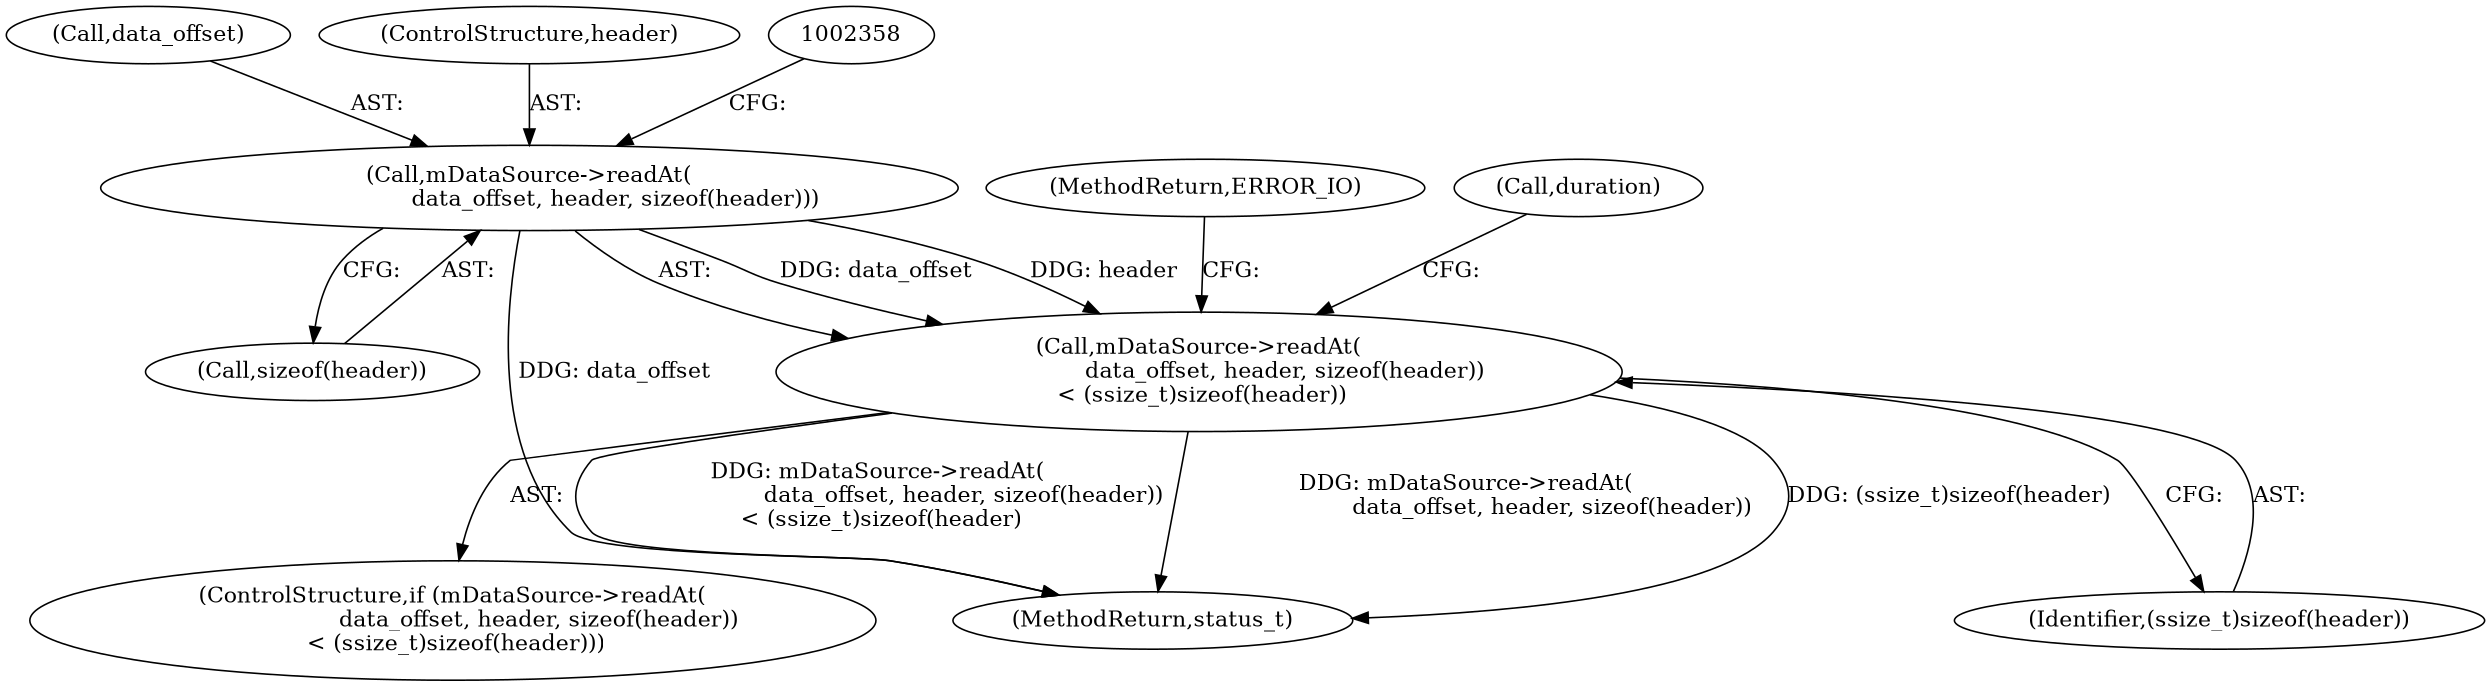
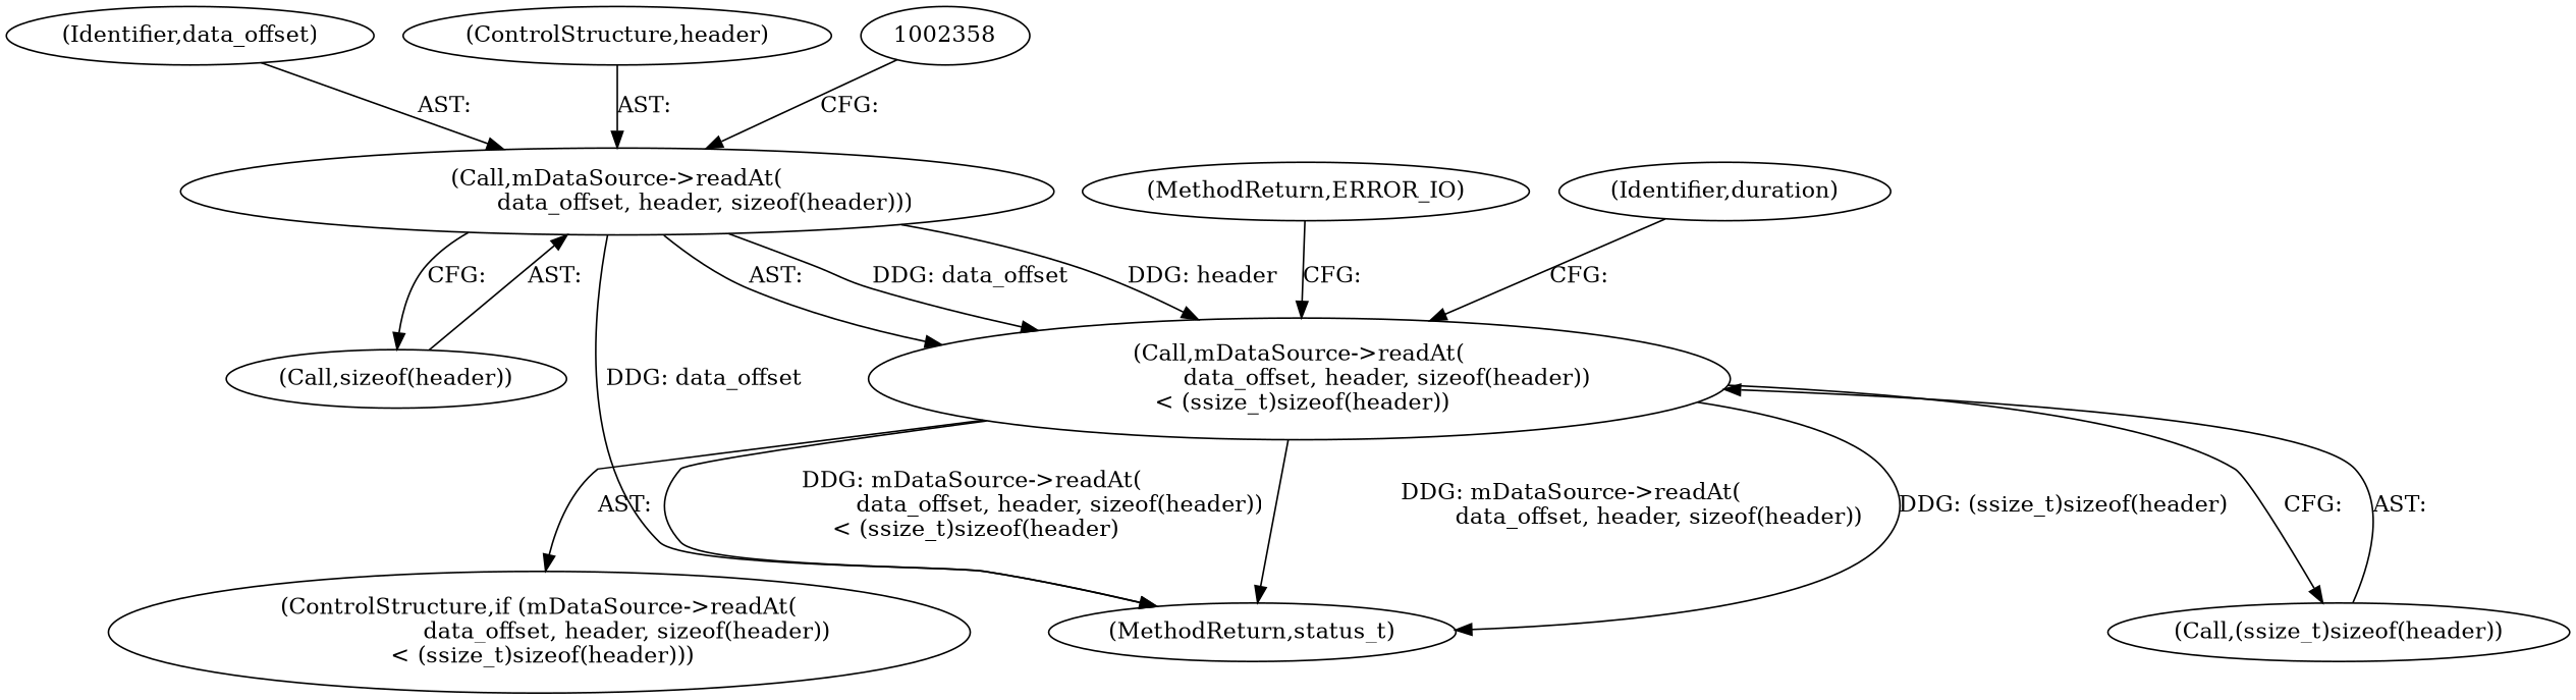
  digraph {
    n1 [label="(Call,mDataSource->readAt(\n                        data_offset, header, sizeof(header)))"]
    n2 [label="(Call,mDataSource->readAt(\n                        data_offset, header, sizeof(header))\n < (ssize_t)sizeof(header))"]
    n3 [label="(Call,sizeof(header))"]
    n4 [label="(MethodReturn,status_t)"]
    n5 [label="(ControlStructure,if (mDataSource->readAt(\n                        data_offset, header, sizeof(header))\n < (ssize_t)sizeof(header)))"]
-   n6 [label="(Identifier,(ssize_t)sizeof(header))"]
+   n6 [label="(Call,(ssize_t)sizeof(header))"]
    n7 [label="(MethodReturn,ERROR_IO)"]
-   n8 [label="(Call,data_offset)"]
+   n8 [label="(Identifier,data_offset)"]
    n9 [label="(ControlStructure,header)"]
-   n10 [label="(Call,duration)"]
+   n10 [label="(Identifier,duration)"]
    1002358
    n1 -> n2 [label="AST: "]
    n1 -> n2 [label="DDG: data_offset"]
    n1 -> n2 [label="DDG: header"]
    n1 -> n3 [label="CFG: "]
    n1 -> n4 [label="DDG: data_offset"]
    n2 -> n4 [label="DDG: (ssize_t)sizeof(header)"]
    n2 -> n4 [label="DDG: mDataSource->readAt(\n                        data_offset, header, sizeof(header))\n < (ssize_t)sizeof(header)"]
    n2 -> n4 [label="DDG: mDataSource->readAt(\n                        data_offset, header, sizeof(header))"]
    n2 -> n5 [label="AST: "]
    n2 -> n6 [label="CFG: "]
    n3 -> n1 [label="AST: "]
    n6 -> n2 [label="AST: "]
    n7 -> n2 [label="CFG: "]
    n8 -> n1 [label="AST: "]
    n9 -> n1 [label="AST: "]
    n10 -> n2 [label="CFG: "]
    1002358 -> n1 [label="CFG: "]
  }
